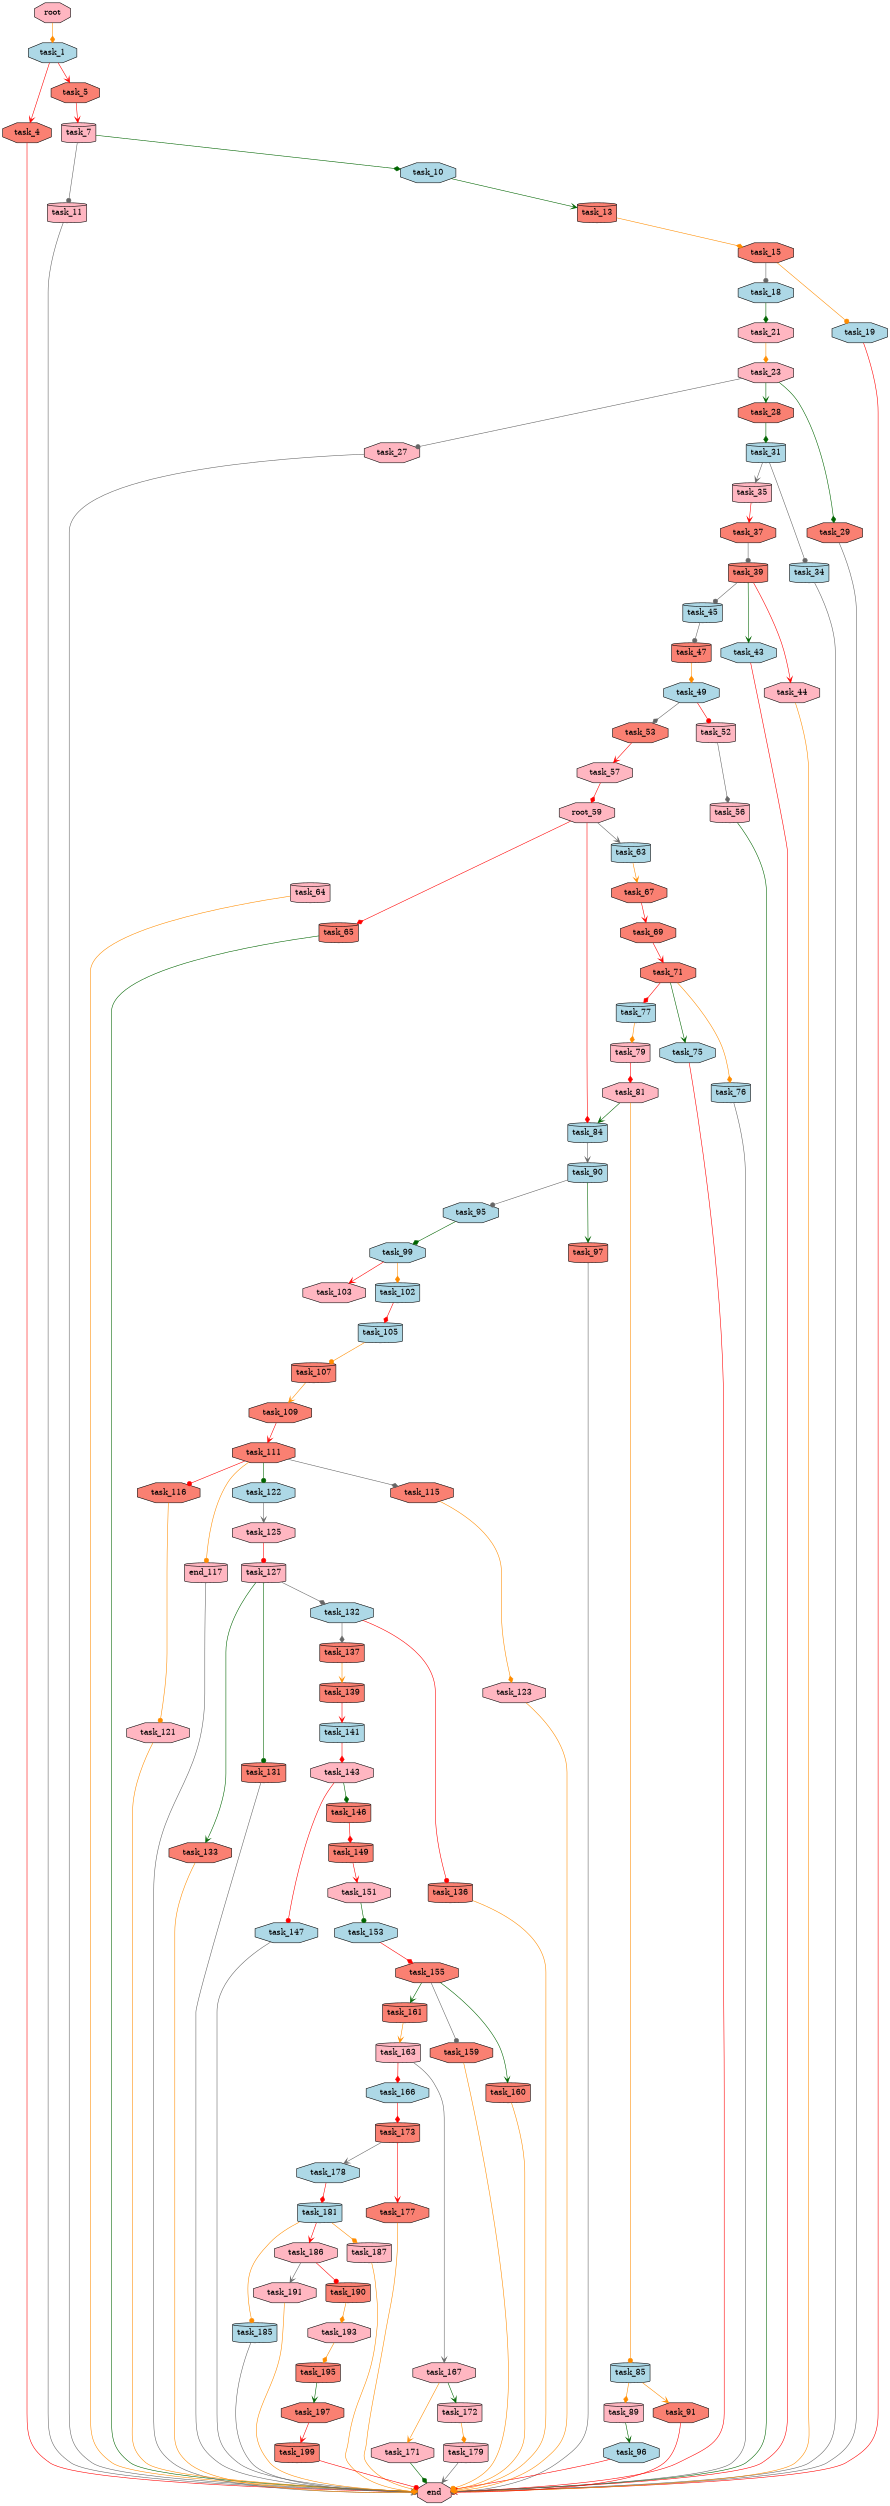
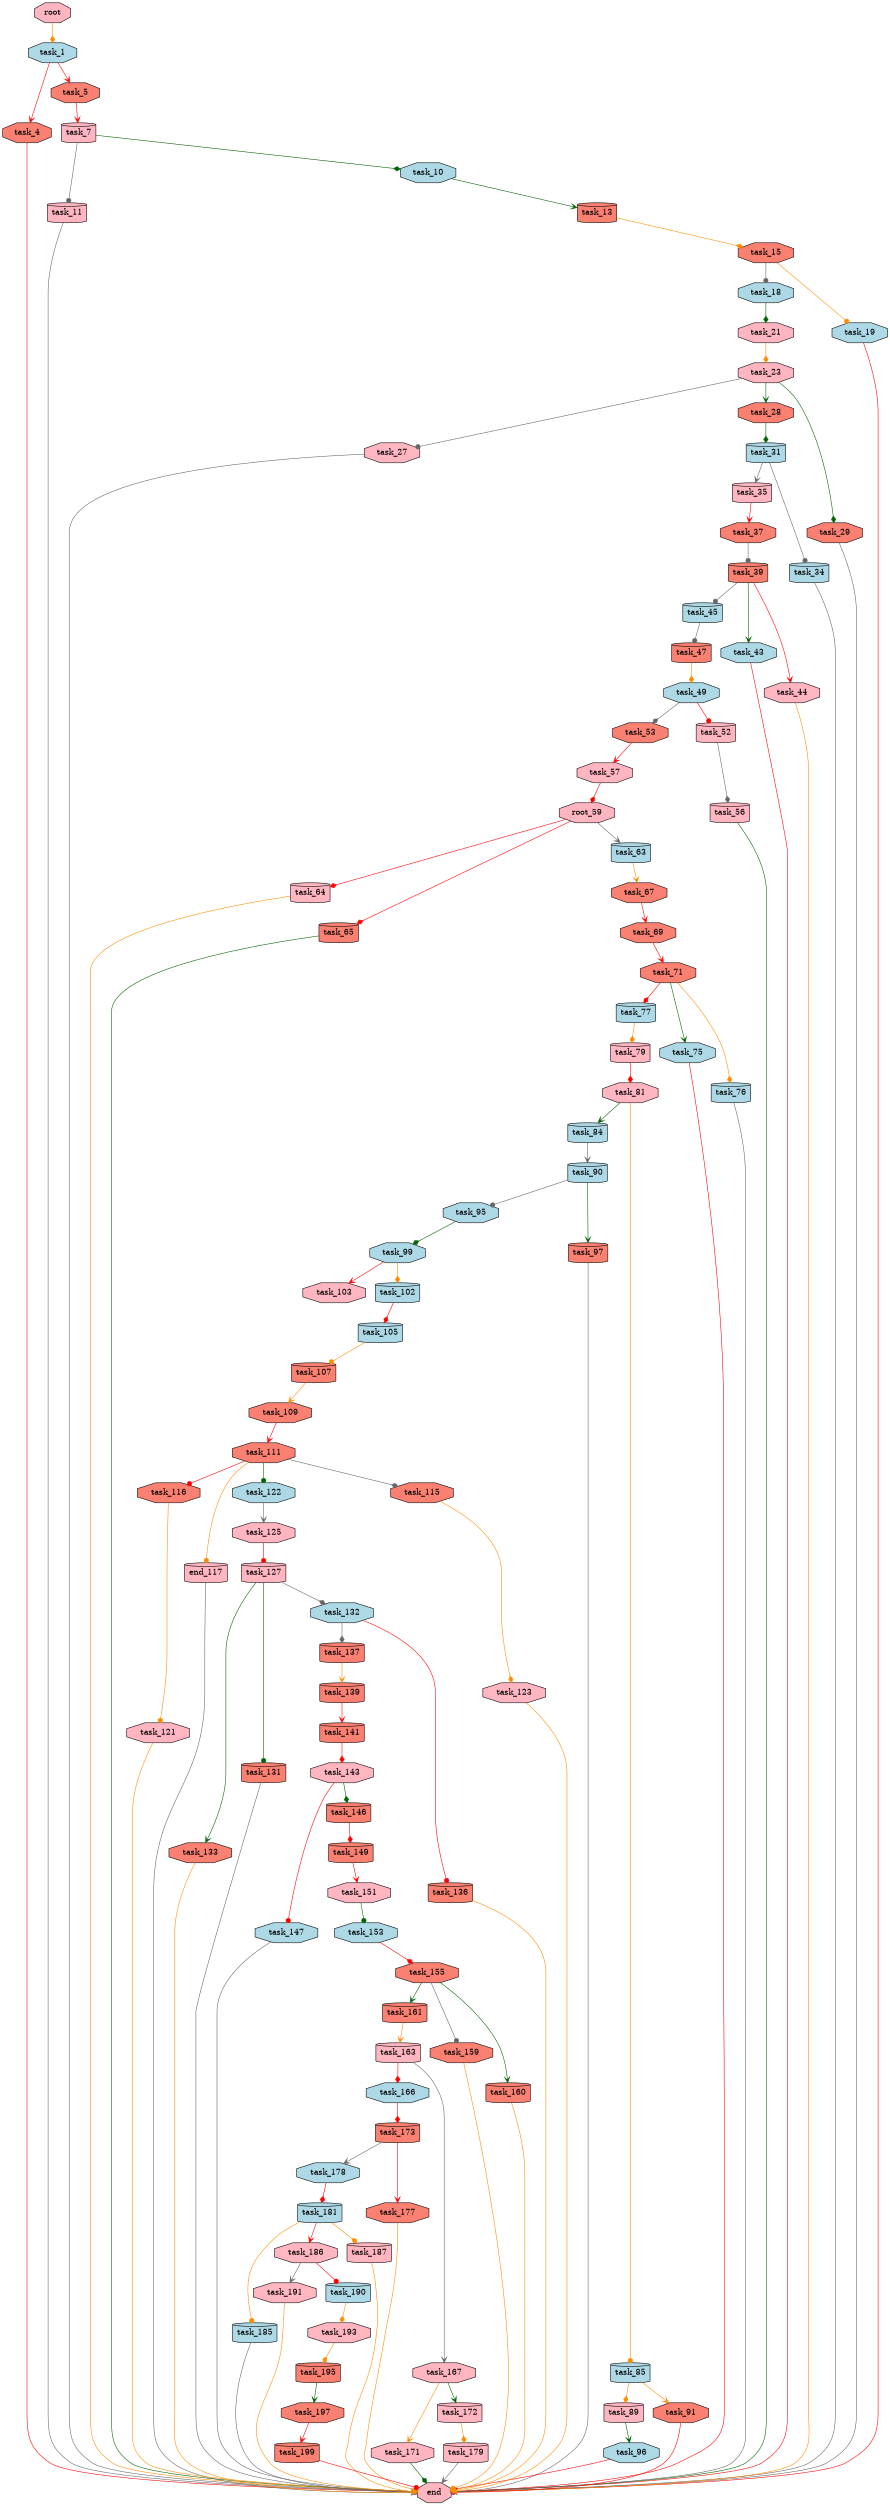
  digraph {
    node [fillcolor=salmon shape=octagon style=filled]
    edge [arrowhead=diamond color=red]
    root [fillcolor=lightpink]
    task_1 [fillcolor=lightblue]
    task_4
    task_5
    end [fillcolor=lightpink]
    task_7 [fillcolor=lightpink shape=cylinder]
    task_10 [fillcolor=lightblue]
    task_11 [fillcolor=lightpink shape=cylinder]
    task_13 [shape=cylinder]
    task_15
    task_18 [fillcolor=lightblue]
    task_19 [fillcolor=lightblue]
    task_21 [fillcolor=lightpink]
    task_23 [fillcolor=lightpink]
    task_27 [fillcolor=lightpink]
    task_28
    task_29
    task_31 [fillcolor=lightblue shape=cylinder]
    task_34 [fillcolor=lightblue shape=cylinder]
    task_35 [fillcolor=lightpink shape=cylinder]
    task_37
    task_39 [shape=cylinder]
    task_43 [fillcolor=lightblue]
    task_44 [fillcolor=lightpink]
    task_45 [fillcolor=lightblue shape=cylinder]
    task_47 [shape=cylinder]
    task_49 [fillcolor=lightblue]
    task_52 [fillcolor=lightpink shape=cylinder]
    task_53
    task_56 [fillcolor=lightpink shape=cylinder]
    task_57 [fillcolor=lightpink]
    n32 [fillcolor=lightpink label=root_59]
    task_63 [fillcolor=lightblue shape=cylinder]
    task_64 [fillcolor=lightpink shape=cylinder]
    task_65 [shape=cylinder]
    task_67
    task_69
    task_71
    task_75 [fillcolor=lightblue]
    task_76 [fillcolor=lightblue shape=cylinder]
    task_77 [fillcolor=lightblue shape=cylinder]
    task_79 [fillcolor=lightpink shape=cylinder]
    task_81 [fillcolor=lightpink]
    task_84 [fillcolor=lightblue shape=cylinder]
    task_85 [fillcolor=lightblue shape=cylinder]
    task_90 [fillcolor=lightblue shape=cylinder]
    task_89 [fillcolor=lightpink shape=cylinder]
    task_91
    task_95 [fillcolor=lightblue]
    task_97 [shape=cylinder]
    task_96 [fillcolor=lightblue]
    task_99 [fillcolor=lightblue]
    task_102 [fillcolor=lightblue shape=cylinder]
    task_103 [fillcolor=lightpink]
    task_105 [fillcolor=lightblue shape=cylinder]
    task_107 [shape=cylinder]
    task_109
    task_111
    task_115
    task_116
    n61 [fillcolor=lightpink label=end_117 shape=cylinder]
    task_122 [fillcolor=lightblue]
    task_123 [fillcolor=lightpink]
    task_121 [fillcolor=lightpink]
    task_125 [fillcolor=lightpink]
    task_127 [fillcolor=lightpink shape=cylinder]
    task_131 [shape=cylinder]
    task_132 [fillcolor=lightblue]
    task_133
    task_136 [shape=cylinder]
    task_137 [shape=cylinder]
    task_139 [shape=cylinder]
-   task_141 [fillcolor=lightblue shape=cylinder]
+   task_141 [shape=cylinder]
    task_143 [fillcolor=lightpink]
    task_146 [shape=cylinder]
    task_147 [fillcolor=lightblue]
    task_149 [shape=cylinder]
    task_151 [fillcolor=lightpink]
    task_153 [fillcolor=lightblue]
    task_155
    task_159
    task_160 [shape=cylinder]
    task_161 [shape=cylinder]
    task_163 [fillcolor=lightpink shape=cylinder]
    task_166 [fillcolor=lightblue]
    task_167 [fillcolor=lightpink]
    task_173 [shape=cylinder]
    task_171 [fillcolor=lightpink]
    task_172 [fillcolor=lightpink shape=cylinder]
    task_177
    task_178 [fillcolor=lightblue]
    task_179 [fillcolor=lightpink shape=cylinder]
    task_181 [fillcolor=lightblue shape=cylinder]
    task_185 [fillcolor=lightblue shape=cylinder]
    task_186 [fillcolor=lightpink]
    task_187 [fillcolor=lightpink shape=cylinder]
-   task_190 [shape=cylinder]
+   task_190 [fillcolor=lightblue shape=cylinder]
    task_191 [fillcolor=lightpink]
    task_193 [fillcolor=lightpink]
    task_195 [shape=cylinder]
    task_197
    task_199 [shape=cylinder]
    root -> task_1 [color=darkorange]
    task_1 -> task_4 [arrowhead=vee]
    task_1 -> task_5 [arrowhead=vee]
    task_4 -> end [arrowhead=dot]
    task_5 -> task_7 [arrowhead=vee]
    task_7 -> task_10 [color=darkgreen]
    task_7 -> task_11 [arrowhead=dot color=gray40]
    task_10 -> task_13 [arrowhead=vee color=darkgreen]
    task_11 -> end [arrowhead=vee color=gray40]
    task_13 -> task_15 [color=darkorange]
    task_15 -> task_18 [arrowhead=dot color=gray40]
    task_15 -> task_19 [arrowhead=dot color=darkorange]
    task_18 -> task_21 [color=darkgreen]
    task_19 -> end [arrowhead=dot]
    task_21 -> task_23 [color=darkorange]
    task_23 -> task_27 [arrowhead=dot color=gray40]
    task_23 -> task_28 [arrowhead=vee color=darkgreen]
    task_23 -> task_29 [color=darkgreen]
    task_27 -> end [color=gray40]
    task_28 -> task_31 [color=darkgreen]
    task_29 -> end [color=gray40]
    task_31 -> task_34 [arrowhead=dot color=gray40]
    task_31 -> task_35 [arrowhead=vee color=gray40]
    task_34 -> end [arrowhead=vee color=gray40]
    task_35 -> task_37 [arrowhead=vee]
    task_37 -> task_39 [arrowhead=dot color=gray40]
    task_39 -> task_43 [arrowhead=vee color=darkgreen]
    task_39 -> task_44 [arrowhead=vee]
    task_39 -> task_45 [arrowhead=dot color=gray40]
    task_43 -> end [arrowhead=dot]
    task_44 -> end [arrowhead=dot color=darkorange]
    task_45 -> task_47 [arrowhead=dot color=gray40]
    task_47 -> task_49 [color=darkorange]
    task_49 -> task_52 [arrowhead=dot]
    task_49 -> task_53 [color=gray40]
    task_52 -> task_56 [color=gray40]
    task_53 -> task_57 [arrowhead=vee]
    task_56 -> end [arrowhead=dot color=darkgreen]
    task_57 -> n32
    n32 -> task_63 [arrowhead=vee color=gray40]
-   n32 -> task_84
+   n32 -> task_64
    n32 -> task_65
    task_63 -> task_67 [arrowhead=vee color=darkorange]
    task_64 -> end [color=darkorange]
    task_65 -> end [color=darkgreen]
    task_67 -> task_69 [arrowhead=vee]
    task_69 -> task_71 [arrowhead=vee]
    task_71 -> task_75 [arrowhead=vee color=darkgreen]
    task_71 -> task_76 [color=darkorange]
    task_71 -> task_77
    task_75 -> end [arrowhead=vee]
    task_76 -> end [arrowhead=dot color=gray40]
    task_77 -> task_79 [color=darkorange]
    task_79 -> task_81
    task_81 -> task_84 [arrowhead=vee color=darkgreen]
    task_81 -> task_85 [arrowhead=dot color=darkorange]
    task_84 -> task_90 [arrowhead=vee color=gray40]
    task_85 -> task_89 [color=darkorange]
    task_85 -> task_91 [arrowhead=vee color=darkorange]
    task_90 -> task_95 [arrowhead=dot color=gray40]
    task_90 -> task_97 [arrowhead=vee color=darkgreen]
    task_89 -> task_96 [arrowhead=vee color=darkgreen]
    task_91 -> end [arrowhead=dot]
    task_95 -> task_99 [color=darkgreen]
    task_97 -> end [arrowhead=dot color=gray40]
    task_96 -> end
    task_99 -> task_102 [color=darkorange]
    task_99 -> task_103 [arrowhead=vee]
    task_102 -> task_105
    task_105 -> task_107 [arrowhead=dot color=darkorange]
    task_107 -> task_109 [arrowhead=vee color=darkorange]
    task_109 -> task_111 [arrowhead=vee]
    task_111 -> task_115 [color=gray40]
    task_111 -> task_116 [arrowhead=dot]
    task_111 -> n61 [arrowhead=dot color=darkorange]
    task_111 -> task_122 [arrowhead=dot color=darkgreen]
    task_115 -> task_123 [color=darkorange]
    task_116 -> task_121 [arrowhead=dot color=darkorange]
    n61 -> end [arrowhead=vee color=gray40]
    task_122 -> task_125 [arrowhead=vee color=gray40]
    task_123 -> end [color=darkorange]
    task_121 -> end [color=darkorange]
    task_125 -> task_127 [arrowhead=dot]
    task_127 -> task_131 [arrowhead=dot color=darkgreen]
    task_127 -> task_132 [color=gray40]
    task_127 -> task_133 [arrowhead=vee color=darkgreen]
    task_131 -> end [color=gray40]
    task_132 -> task_136 [arrowhead=dot]
    task_132 -> task_137 [color=gray40]
    task_133 -> end [color=darkorange]
    task_136 -> end [arrowhead=vee color=darkorange]
    task_137 -> task_139 [arrowhead=vee color=darkorange]
    task_139 -> task_141 [arrowhead=vee]
    task_141 -> task_143
    task_143 -> task_146 [color=darkgreen]
    task_143 -> task_147 [arrowhead=dot]
    task_146 -> task_149
    task_147 -> end [arrowhead=vee color=gray40]
    task_149 -> task_151 [arrowhead=vee]
    task_151 -> task_153 [arrowhead=dot color=darkgreen]
    task_153 -> task_155
    task_155 -> task_159 [arrowhead=dot color=gray40]
    task_155 -> task_160 [arrowhead=vee color=darkgreen]
    task_155 -> task_161 [arrowhead=vee color=darkgreen]
    task_159 -> end [arrowhead=dot color=darkorange]
    task_160 -> end [arrowhead=dot color=darkorange]
    task_161 -> task_163 [arrowhead=vee color=darkorange]
    task_163 -> task_166
    task_163 -> task_167 [arrowhead=vee color=gray40]
    task_166 -> task_173
    task_167 -> task_171 [arrowhead=vee color=darkorange]
    task_167 -> task_172 [arrowhead=vee color=darkgreen]
    task_173 -> task_177 [arrowhead=vee]
    task_173 -> task_178 [arrowhead=vee color=gray40]
    task_171 -> end [color=darkgreen]
    task_172 -> task_179 [color=darkorange]
    task_177 -> end [arrowhead=dot color=darkorange]
    task_178 -> task_181
    task_179 -> end [arrowhead=vee color=gray40]
    task_181 -> task_185 [arrowhead=dot color=darkorange]
    task_181 -> task_186 [arrowhead=vee]
    task_181 -> task_187 [color=darkorange]
    task_185 -> end [arrowhead=dot color=gray40]
    task_186 -> task_190 [arrowhead=dot]
    task_186 -> task_191 [arrowhead=vee color=gray40]
    task_187 -> end [color=darkorange]
    task_190 -> task_193 [color=darkorange]
    task_191 -> end [color=darkorange]
    task_193 -> task_195 [color=darkorange]
    task_195 -> task_197 [arrowhead=vee color=darkgreen]
    task_197 -> task_199 [arrowhead=vee]
    task_199 -> end [arrowhead=dot]
  }
